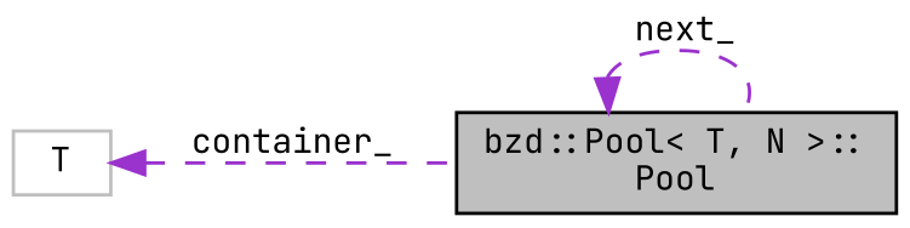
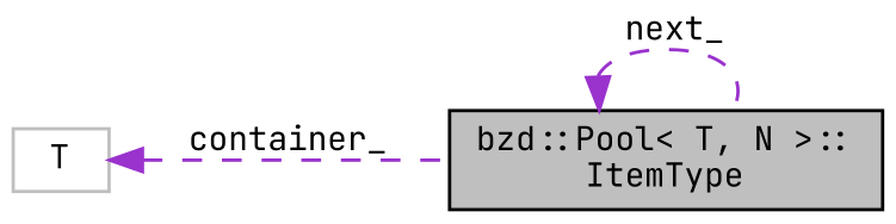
  digraph {
    rankdir=LR
    fontname="JetBrains Mono"
    node [fontname="JetBrains Mono" fontsize=10 shape=record style=filled]
    edge [color=darkorchid3 dir=back fontname="JetBrains Mono" fontsize=10 labelfontname=Helvetica labelfontsize=10 style=dashed]
-   n1 [color=black fillcolor=grey75 fontcolor=black height=0.2 label="bzd::Pool\< T, N \>::\lPool" width=0.4]
+   n1 [color=black fillcolor=grey75 fontcolor=black height=0.2 label="bzd::Pool\< T, N \>::\lItemType" width=0.4]
    n2 [color=grey75 fillcolor=white height=0.2 label=T width=0.4]
    n1 -> n1 [label=" next_"]
    n2 -> n1 [label=" container_"]
  }
